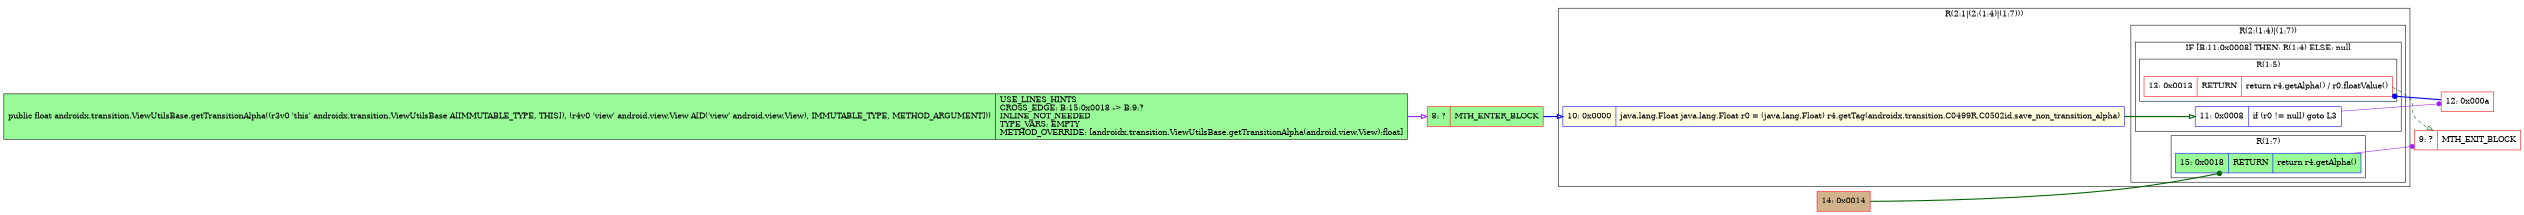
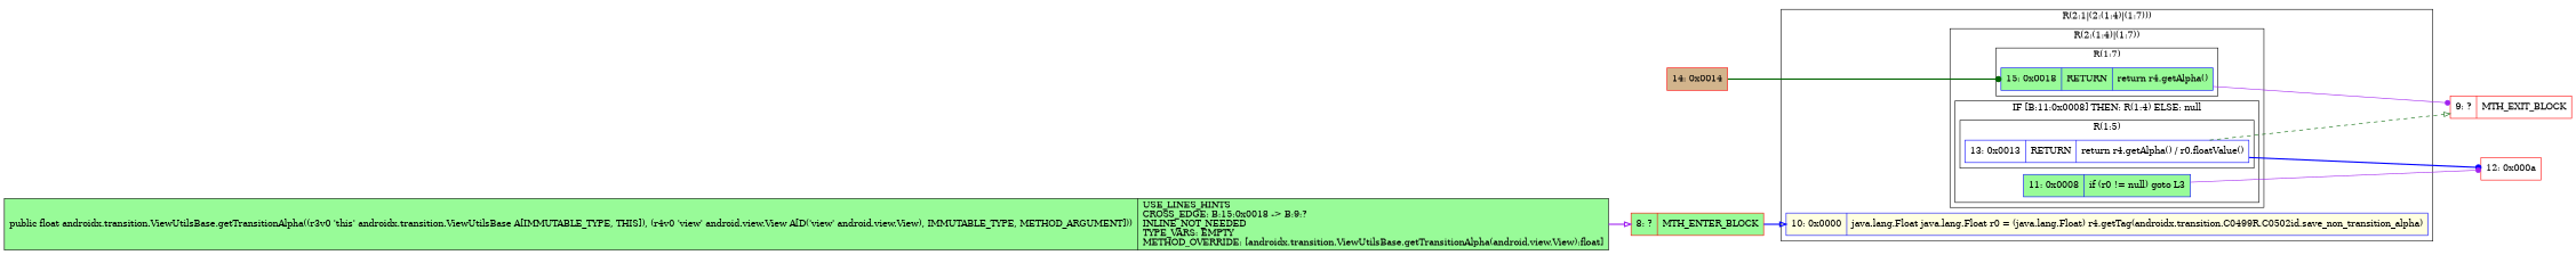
  digraph {
    rankdir=LR
    node [color=blue fillcolor=white shape=record style=filled]
    edge [arrowhead=onormal color=darkgreen style=bold]
-   n1 [color=red label="{13\:\ 0x0013|RETURN\l|return r4.getAlpha() \/ r0.floatValue()\l}"]
-   n2 [label="{11\:\ 0x0008|if (r0 != null) goto L3\l}"]
+   n1 [label="{13\:\ 0x0013|RETURN\l|return r4.getAlpha() \/ r0.floatValue()\l}"]
+   n2 [fillcolor=palegreen label="{11\:\ 0x0008|if (r0 != null) goto L3\l}"]
    n3 [fillcolor=palegreen label="{15\:\ 0x0018|RETURN\l|return r4.getAlpha()\l}"]
    n4 [fillcolor=lightyellow label="{10\:\ 0x0000|java.lang.Float java.lang.Float r0 = (java.lang.Float) r4.getTag(androidx.transition.C0499R.C0502id.save_non_transition_alpha)\l}"]
    n5 [color=red label="{9\:\ ?|MTH_EXIT_BLOCK\l}"]
    n6 [color=red label="{12\:\ 0x000a}"]
    n7 [color=red fillcolor=tan label="{14\:\ 0x0014}"]
    n8 [color=red fillcolor=palegreen label="{8\:\ ?|MTH_ENTER_BLOCK\l}"]
    n9 [fillcolor=palegreen label="{public float androidx.transition.ViewUtilsBase.getTransitionAlpha((r3v0 'this' androidx.transition.ViewUtilsBase A[IMMUTABLE_TYPE, THIS]), (r4v0 'view' android.view.View A[D('view' android.view.View), IMMUTABLE_TYPE, METHOD_ARGUMENT]))  | USE_LINES_HINTS\lCROSS_EDGE: B:15:0x0018 \-\> B:9:?\lINLINE_NOT_NEEDED\lTYPE_VARS: EMPTY\lMETHOD_OVERRIDE: [androidx.transition.ViewUtilsBase.getTransitionAlpha(android.view.View):float]\l}" color=""]
    subgraph cluster_1 {
      label="R(2:1|(2:(1:4)|(1:7)))"
      n4
      subgraph cluster_2 {
        label="R(2:(1:4)|(1:7))"
        subgraph cluster_3 {
          label="IF [B:11:0x0008] THEN: R(1:4) ELSE: null"
          n2
          subgraph cluster_4 {
            label="R(1:5)"
            n1
          }
        }
        subgraph cluster_5 {
          label="R(1:7)"
          n3
        }
      }
    }
    n1 -> n5 [style=dashed]
    n2 -> n6 [arrowhead=dot color=purple style=solid]
    n3 -> n5 [arrowhead=dot color=purple style=solid]
-   n4 -> n2
-   n6 -> n1 [arrowhead=dot color=blue]
+   n1 -> n6 [arrowhead=dot color=blue]
    n7 -> n3 [arrowhead=dot]
    n8 -> n4 [color=blue]
    n9 -> n8 [color=purple]
  }
